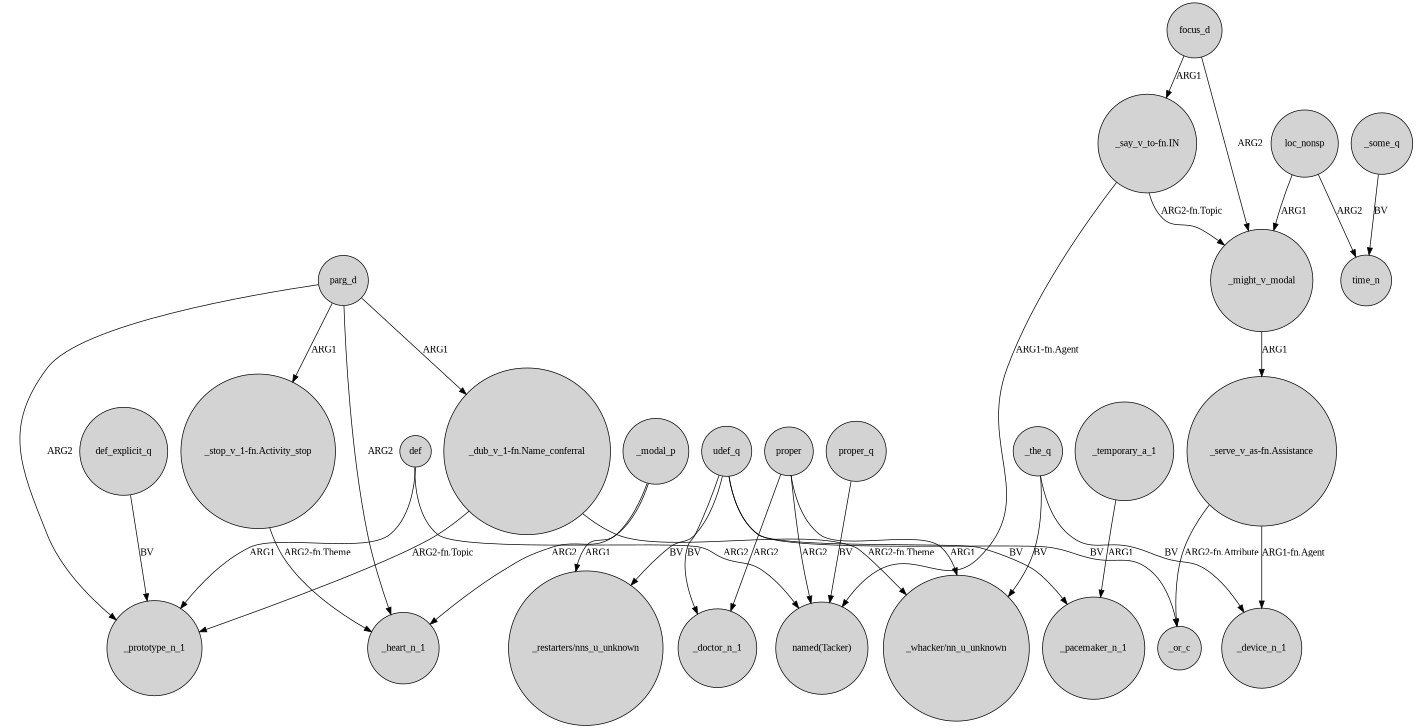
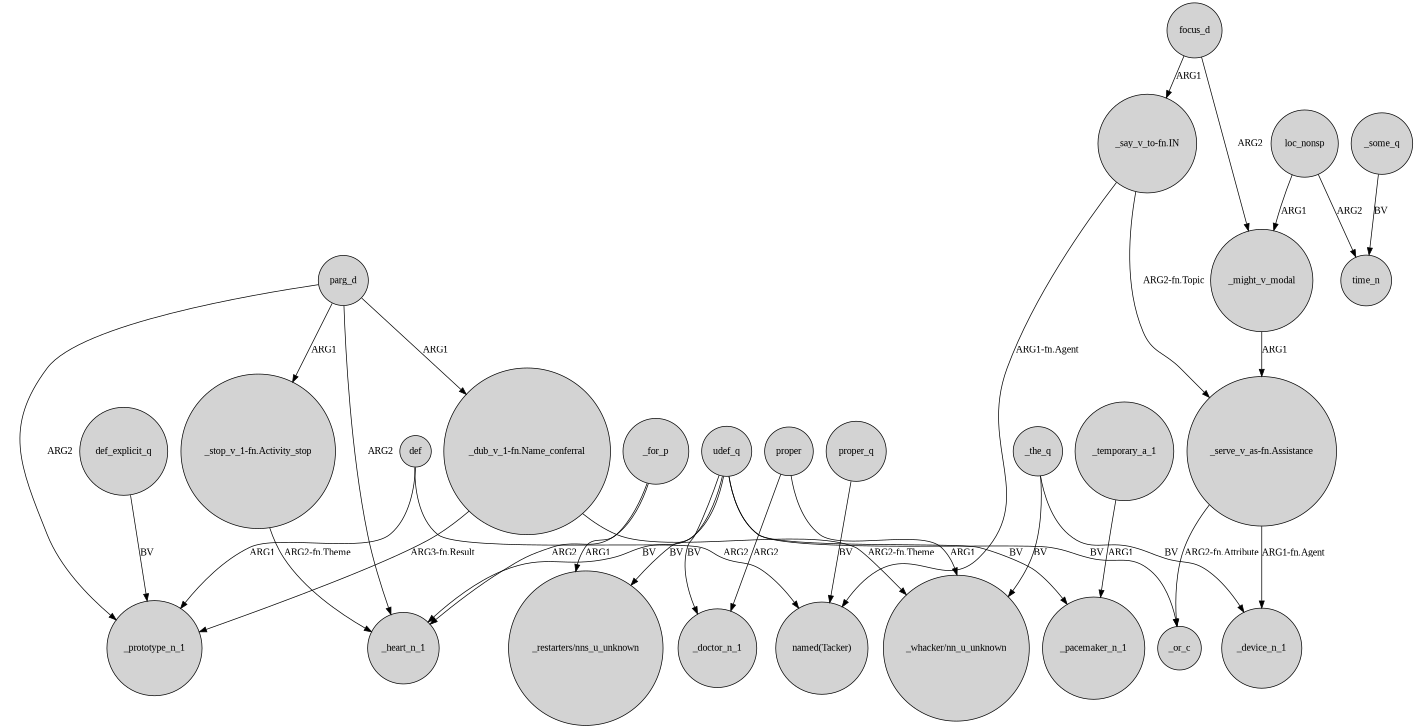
  digraph {
    fontname="Liberation Serif"
    node [fontname="Liberation Serif" shape=circle style=filled]
    edge [fontname="Liberation Serif"]
    def_explicit_q
    _prototype_n_1
    _might_v_modal
    "_serve_v_as-fn.Assistance"
    _device_n_1
    _or_c
    n7 [label=proper]
    _doctor_n_1
    "_whacker/nn_u_unknown"
    "named(Tacker)"
    parg_d
    _heart_n_1
    "_stop_v_1-fn.Activity_stop"
    "_dub_v_1-fn.Name_conferral"
-   _for_p [label=_modal_p]
+   _for_p
    "_restarters/nns_u_unknown"
    _some_q
    time_n
    udef_q
    _pacemaker_n_1
    _temporary_a_1
    n22 [label=def]
    focus_d
    "_say_v_to-fn.IN"
    loc_nonsp
    proper_q
    _the_q
    def_explicit_q -> _prototype_n_1 [label=BV]
    _might_v_modal -> "_serve_v_as-fn.Assistance" [label=ARG1]
    "_serve_v_as-fn.Assistance" -> _device_n_1 [label="ARG1-fn.Agent"]
    "_serve_v_as-fn.Assistance" -> _or_c [label="ARG2-fn.Attribute"]
    n7 -> _doctor_n_1 [label=ARG2]
    n7 -> "_whacker/nn_u_unknown" [label=ARG1]
-   n7 -> "named(Tacker)" [label=ARG2]
    parg_d -> _prototype_n_1 [label=ARG2]
    parg_d -> _heart_n_1 [label=ARG2]
    parg_d -> "_stop_v_1-fn.Activity_stop" [label=ARG1]
    parg_d -> "_dub_v_1-fn.Name_conferral" [label=ARG1]
    "_stop_v_1-fn.Activity_stop" -> _heart_n_1 [label="ARG2-fn.Theme"]
-   "_dub_v_1-fn.Name_conferral" -> _prototype_n_1 [label="ARG2-fn.Topic"]
+   "_dub_v_1-fn.Name_conferral" -> _prototype_n_1 [label="ARG3-fn.Result"]
    "_dub_v_1-fn.Name_conferral" -> "_whacker/nn_u_unknown" [label="ARG2-fn.Theme"]
    _for_p -> _heart_n_1 [label=ARG2]
    _for_p -> "_restarters/nns_u_unknown" [label=ARG1]
    _some_q -> time_n [label=BV]
    udef_q -> _or_c [label=BV]
    udef_q -> _doctor_n_1 [label=BV]
+   udef_q -> _heart_n_1 [label=BV]
    udef_q -> "_restarters/nns_u_unknown" [label=BV]
    udef_q -> _pacemaker_n_1 [label=BV]
    _temporary_a_1 -> _pacemaker_n_1 [label=ARG1]
    n22 -> _prototype_n_1 [label=ARG1]
    n22 -> "named(Tacker)" [label=ARG2]
    focus_d -> _might_v_modal [label=ARG2]
    focus_d -> "_say_v_to-fn.IN" [label=ARG1]
-   "_say_v_to-fn.IN" -> _might_v_modal [label="ARG2-fn.Topic"]
+   "_say_v_to-fn.IN" -> "_serve_v_as-fn.Assistance" [label="ARG2-fn.Topic"]
    "_say_v_to-fn.IN" -> "named(Tacker)" [label="ARG1-fn.Agent"]
    loc_nonsp -> _might_v_modal [label=ARG1]
    loc_nonsp -> time_n [label=ARG2]
    proper_q -> "named(Tacker)" [label=BV]
    _the_q -> _device_n_1 [label=BV]
    _the_q -> "_whacker/nn_u_unknown" [label=BV]
  }
